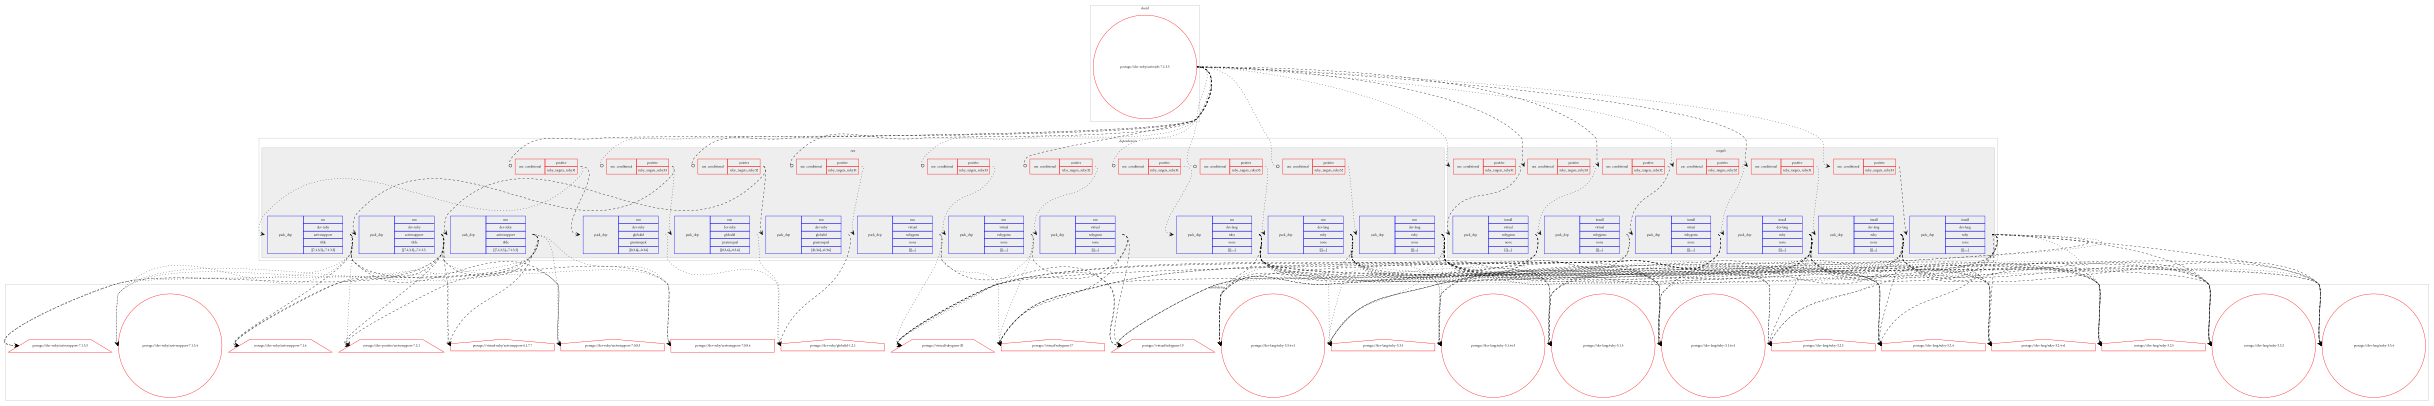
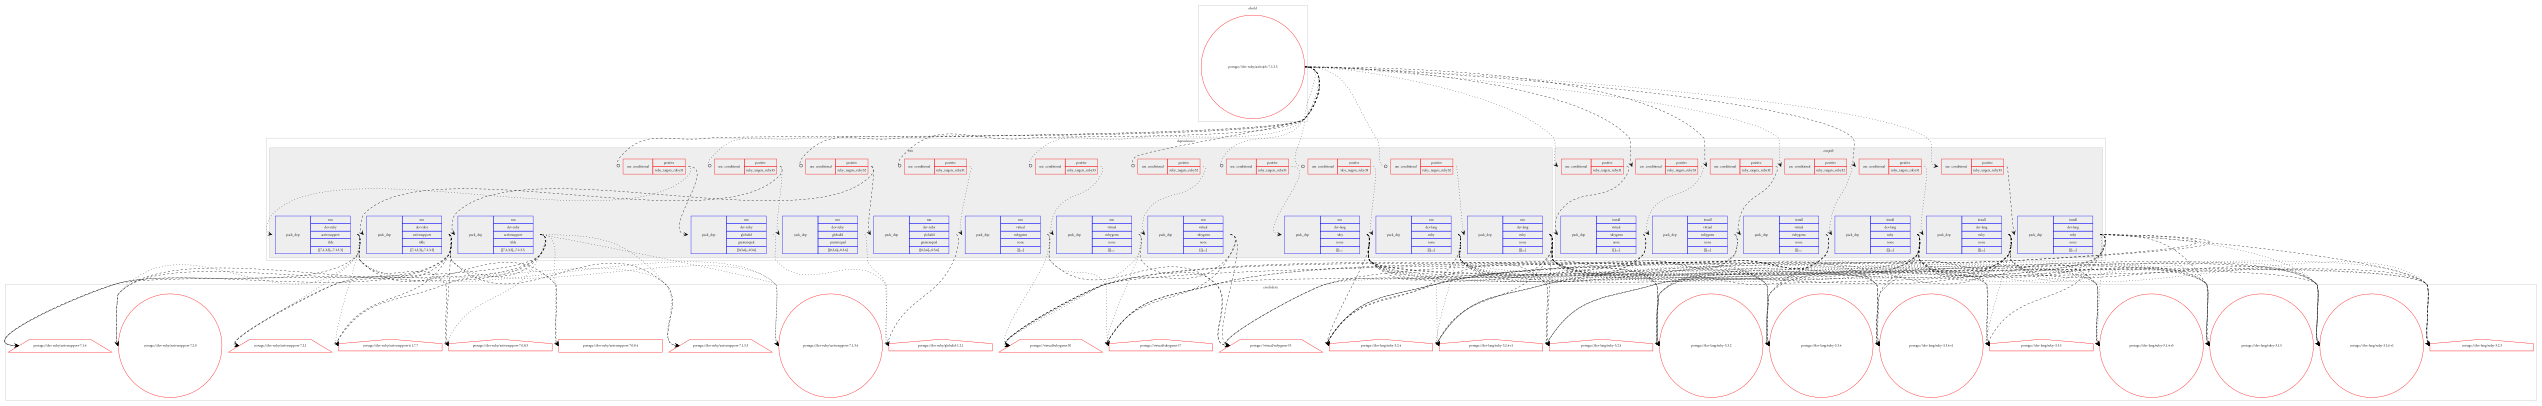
  digraph {
    compound=true
    concentrate=true
    fontname="EB Garamond"
    fontsize=10
    newrank=true
    rankdir=TB
    ranksep=1.5
    node [color=red fontname="EB Garamond" fontsize=10 shape=none]
    edge [arrowhead=vee fontname="EB Garamond" headport=w style=dashed tailport=e weight=100]
    n1 [label="portage://dev-ruby/activejob-7.1.3.3" shape=circle width=4]
    n2 [color=blue label=<<TABLE BORDER="0" CELLBORDER="1" CELLSPACING="0" CELLPADDING="4" WIDTH="220"><TR><TD ROWSPAN="6" CELLPADDING="30">pack_dep</TD></TR><TR><TD WIDTH="110">install</TD></TR><TR><TD>dev-lang</TD></TR><TR><TD>ruby</TD></TR><TR><TD>none</TD></TR><TR><TD>[[],,,,]</TD></TR></TABLE>>]
    n3 [label=<<TABLE BORDER="0" CELLBORDER="1" CELLSPACING="0" CELLPADDING="4"><TR><TD ROWSPAN="3" CELLPADDING="10">use_conditional</TD></TR><TR><TD>positive</TD></TR><TR><TD>ruby_targets_ruby31</TD></TR></TABLE>>]
    n4 [color=blue label=<<TABLE BORDER="0" CELLBORDER="1" CELLSPACING="0" CELLPADDING="4" WIDTH="220"><TR><TD ROWSPAN="6" CELLPADDING="30">pack_dep</TD></TR><TR><TD WIDTH="110">install</TD></TR><TR><TD>virtual</TD></TR><TR><TD>rubygems</TD></TR><TR><TD>none</TD></TR><TR><TD>[[],,,,]</TD></TR></TABLE>>]
    n5 [label=<<TABLE BORDER="0" CELLBORDER="1" CELLSPACING="0" CELLPADDING="4"><TR><TD ROWSPAN="3" CELLPADDING="10">use_conditional</TD></TR><TR><TD>positive</TD></TR><TR><TD>ruby_targets_ruby31</TD></TR></TABLE>>]
    n6 [color=blue label=<<TABLE BORDER="0" CELLBORDER="1" CELLSPACING="0" CELLPADDING="4" WIDTH="220"><TR><TD ROWSPAN="6" CELLPADDING="30">pack_dep</TD></TR><TR><TD WIDTH="110">install</TD></TR><TR><TD>dev-lang</TD></TR><TR><TD>ruby</TD></TR><TR><TD>none</TD></TR><TR><TD>[[],,,,]</TD></TR></TABLE>>]
    n7 [label=<<TABLE BORDER="0" CELLBORDER="1" CELLSPACING="0" CELLPADDING="4"><TR><TD ROWSPAN="3" CELLPADDING="10">use_conditional</TD></TR><TR><TD>positive</TD></TR><TR><TD>ruby_targets_ruby32</TD></TR></TABLE>>]
    n8 [color=blue label=<<TABLE BORDER="0" CELLBORDER="1" CELLSPACING="0" CELLPADDING="4" WIDTH="220"><TR><TD ROWSPAN="6" CELLPADDING="30">pack_dep</TD></TR><TR><TD WIDTH="110">install</TD></TR><TR><TD>virtual</TD></TR><TR><TD>rubygems</TD></TR><TR><TD>none</TD></TR><TR><TD>[[],,,,]</TD></TR></TABLE>>]
    n9 [label=<<TABLE BORDER="0" CELLBORDER="1" CELLSPACING="0" CELLPADDING="4"><TR><TD ROWSPAN="3" CELLPADDING="10">use_conditional</TD></TR><TR><TD>positive</TD></TR><TR><TD>ruby_targets_ruby32</TD></TR></TABLE>>]
    n10 [color=blue label=<<TABLE BORDER="0" CELLBORDER="1" CELLSPACING="0" CELLPADDING="4" WIDTH="220"><TR><TD ROWSPAN="6" CELLPADDING="30">pack_dep</TD></TR><TR><TD WIDTH="110">install</TD></TR><TR><TD>dev-lang</TD></TR><TR><TD>ruby</TD></TR><TR><TD>none</TD></TR><TR><TD>[[],,,,]</TD></TR></TABLE>>]
    n11 [label=<<TABLE BORDER="0" CELLBORDER="1" CELLSPACING="0" CELLPADDING="4"><TR><TD ROWSPAN="3" CELLPADDING="10">use_conditional</TD></TR><TR><TD>positive</TD></TR><TR><TD>ruby_targets_ruby33</TD></TR></TABLE>>]
    n12 [color=blue label=<<TABLE BORDER="0" CELLBORDER="1" CELLSPACING="0" CELLPADDING="4" WIDTH="220"><TR><TD ROWSPAN="6" CELLPADDING="30">pack_dep</TD></TR><TR><TD WIDTH="110">install</TD></TR><TR><TD>virtual</TD></TR><TR><TD>rubygems</TD></TR><TR><TD>none</TD></TR><TR><TD>[[],,,,]</TD></TR></TABLE>>]
    n13 [label=<<TABLE BORDER="0" CELLBORDER="1" CELLSPACING="0" CELLPADDING="4"><TR><TD ROWSPAN="3" CELLPADDING="10">use_conditional</TD></TR><TR><TD>positive</TD></TR><TR><TD>ruby_targets_ruby33</TD></TR></TABLE>>]
    n14 [color=blue label=<<TABLE BORDER="0" CELLBORDER="1" CELLSPACING="0" CELLPADDING="4" WIDTH="220"><TR><TD ROWSPAN="6" CELLPADDING="30">pack_dep</TD></TR><TR><TD WIDTH="110">run</TD></TR><TR><TD>dev-lang</TD></TR><TR><TD>ruby</TD></TR><TR><TD>none</TD></TR><TR><TD>[[],,,,]</TD></TR></TABLE>>]
    n15 [label=<<TABLE BORDER="0" CELLBORDER="1" CELLSPACING="0" CELLPADDING="4"><TR><TD ROWSPAN="3" CELLPADDING="10">use_conditional</TD></TR><TR><TD>positive</TD></TR><TR><TD>ruby_targets_ruby31</TD></TR></TABLE>>]
    n16 [color=blue label=<<TABLE BORDER="0" CELLBORDER="1" CELLSPACING="0" CELLPADDING="4" WIDTH="220"><TR><TD ROWSPAN="6" CELLPADDING="30">pack_dep</TD></TR><TR><TD WIDTH="110">run</TD></TR><TR><TD>dev-ruby</TD></TR><TR><TD>activesupport</TD></TR><TR><TD>tilde</TD></TR><TR><TD>[[7,1,3,3],,,7.1.3.3]</TD></TR></TABLE>>]
    n17 [color=blue label=<<TABLE BORDER="0" CELLBORDER="1" CELLSPACING="0" CELLPADDING="4" WIDTH="220"><TR><TD ROWSPAN="6" CELLPADDING="30">pack_dep</TD></TR><TR><TD WIDTH="110">run</TD></TR><TR><TD>dev-ruby</TD></TR><TR><TD>globalid</TD></TR><TR><TD>greaterequal</TD></TR><TR><TD>[[0,3,6],,,0.3.6]</TD></TR></TABLE>>]
    n18 [label=<<TABLE BORDER="0" CELLBORDER="1" CELLSPACING="0" CELLPADDING="4"><TR><TD ROWSPAN="3" CELLPADDING="10">use_conditional</TD></TR><TR><TD>positive</TD></TR><TR><TD>ruby_targets_ruby31</TD></TR></TABLE>>]
    n19 [color=blue label=<<TABLE BORDER="0" CELLBORDER="1" CELLSPACING="0" CELLPADDING="4" WIDTH="220"><TR><TD ROWSPAN="6" CELLPADDING="30">pack_dep</TD></TR><TR><TD WIDTH="110">run</TD></TR><TR><TD>virtual</TD></TR><TR><TD>rubygems</TD></TR><TR><TD>none</TD></TR><TR><TD>[[],,,,]</TD></TR></TABLE>>]
    n20 [label=<<TABLE BORDER="0" CELLBORDER="1" CELLSPACING="0" CELLPADDING="4"><TR><TD ROWSPAN="3" CELLPADDING="10">use_conditional</TD></TR><TR><TD>positive</TD></TR><TR><TD>ruby_targets_ruby31</TD></TR></TABLE>>]
    n21 [color=blue label=<<TABLE BORDER="0" CELLBORDER="1" CELLSPACING="0" CELLPADDING="4" WIDTH="220"><TR><TD ROWSPAN="6" CELLPADDING="30">pack_dep</TD></TR><TR><TD WIDTH="110">run</TD></TR><TR><TD>dev-lang</TD></TR><TR><TD>ruby</TD></TR><TR><TD>none</TD></TR><TR><TD>[[],,,,]</TD></TR></TABLE>>]
    n22 [label=<<TABLE BORDER="0" CELLBORDER="1" CELLSPACING="0" CELLPADDING="4"><TR><TD ROWSPAN="3" CELLPADDING="10">use_conditional</TD></TR><TR><TD>positive</TD></TR><TR><TD>ruby_targets_ruby32</TD></TR></TABLE>>]
    n23 [color=blue label=<<TABLE BORDER="0" CELLBORDER="1" CELLSPACING="0" CELLPADDING="4" WIDTH="220"><TR><TD ROWSPAN="6" CELLPADDING="30">pack_dep</TD></TR><TR><TD WIDTH="110">run</TD></TR><TR><TD>dev-ruby</TD></TR><TR><TD>activesupport</TD></TR><TR><TD>tilde</TD></TR><TR><TD>[[7,1,3,3],,,7.1.3.3]</TD></TR></TABLE>>]
    n24 [color=blue label=<<TABLE BORDER="0" CELLBORDER="1" CELLSPACING="0" CELLPADDING="4" WIDTH="220"><TR><TD ROWSPAN="6" CELLPADDING="30">pack_dep</TD></TR><TR><TD WIDTH="110">run</TD></TR><TR><TD>dev-ruby</TD></TR><TR><TD>globalid</TD></TR><TR><TD>greaterequal</TD></TR><TR><TD>[[0,3,6],,,0.3.6]</TD></TR></TABLE>>]
    n25 [label=<<TABLE BORDER="0" CELLBORDER="1" CELLSPACING="0" CELLPADDING="4"><TR><TD ROWSPAN="3" CELLPADDING="10">use_conditional</TD></TR><TR><TD>positive</TD></TR><TR><TD>ruby_targets_ruby32</TD></TR></TABLE>>]
    n26 [color=blue label=<<TABLE BORDER="0" CELLBORDER="1" CELLSPACING="0" CELLPADDING="4" WIDTH="220"><TR><TD ROWSPAN="6" CELLPADDING="30">pack_dep</TD></TR><TR><TD WIDTH="110">run</TD></TR><TR><TD>virtual</TD></TR><TR><TD>rubygems</TD></TR><TR><TD>none</TD></TR><TR><TD>[[],,,,]</TD></TR></TABLE>>]
    n27 [label=<<TABLE BORDER="0" CELLBORDER="1" CELLSPACING="0" CELLPADDING="4"><TR><TD ROWSPAN="3" CELLPADDING="10">use_conditional</TD></TR><TR><TD>positive</TD></TR><TR><TD>ruby_targets_ruby32</TD></TR></TABLE>>]
    n28 [color=blue label=<<TABLE BORDER="0" CELLBORDER="1" CELLSPACING="0" CELLPADDING="4" WIDTH="220"><TR><TD ROWSPAN="6" CELLPADDING="30">pack_dep</TD></TR><TR><TD WIDTH="110">run</TD></TR><TR><TD>dev-lang</TD></TR><TR><TD>ruby</TD></TR><TR><TD>none</TD></TR><TR><TD>[[],,,,]</TD></TR></TABLE>>]
    n29 [label=<<TABLE BORDER="0" CELLBORDER="1" CELLSPACING="0" CELLPADDING="4"><TR><TD ROWSPAN="3" CELLPADDING="10">use_conditional</TD></TR><TR><TD>positive</TD></TR><TR><TD>ruby_targets_ruby33</TD></TR></TABLE>>]
    n30 [color=blue label=<<TABLE BORDER="0" CELLBORDER="1" CELLSPACING="0" CELLPADDING="4" WIDTH="220"><TR><TD ROWSPAN="6" CELLPADDING="30">pack_dep</TD></TR><TR><TD WIDTH="110">run</TD></TR><TR><TD>dev-ruby</TD></TR><TR><TD>activesupport</TD></TR><TR><TD>tilde</TD></TR><TR><TD>[[7,1,3,3],,,7.1.3.3]</TD></TR></TABLE>>]
    n31 [color=blue label=<<TABLE BORDER="0" CELLBORDER="1" CELLSPACING="0" CELLPADDING="4" WIDTH="220"><TR><TD ROWSPAN="6" CELLPADDING="30">pack_dep</TD></TR><TR><TD WIDTH="110">run</TD></TR><TR><TD>dev-ruby</TD></TR><TR><TD>globalid</TD></TR><TR><TD>greaterequal</TD></TR><TR><TD>[[0,3,6],,,0.3.6]</TD></TR></TABLE>>]
    n32 [label=<<TABLE BORDER="0" CELLBORDER="1" CELLSPACING="0" CELLPADDING="4"><TR><TD ROWSPAN="3" CELLPADDING="10">use_conditional</TD></TR><TR><TD>positive</TD></TR><TR><TD>ruby_targets_ruby33</TD></TR></TABLE>>]
    n33 [color=blue label=<<TABLE BORDER="0" CELLBORDER="1" CELLSPACING="0" CELLPADDING="4" WIDTH="220"><TR><TD ROWSPAN="6" CELLPADDING="30">pack_dep</TD></TR><TR><TD WIDTH="110">run</TD></TR><TR><TD>virtual</TD></TR><TR><TD>rubygems</TD></TR><TR><TD>none</TD></TR><TR><TD>[[],,,,]</TD></TR></TABLE>>]
    n34 [label=<<TABLE BORDER="0" CELLBORDER="1" CELLSPACING="0" CELLPADDING="4"><TR><TD ROWSPAN="3" CELLPADDING="10">use_conditional</TD></TR><TR><TD>positive</TD></TR><TR><TD>ruby_targets_ruby33</TD></TR></TABLE>>]
    n35 [label="portage://virtual/rubygems-20" shape=trapezium width=4]
    n36 [label="portage://virtual/rubygems-19" shape=trapezium width=4]
    n37 [label="portage://virtual/rubygems-17" shape=house width=4]
    n38 [label="portage://dev-lang/ruby-3.3.5" shape=house width=4]
    n39 [label="portage://dev-lang/ruby-3.3.4-r1" shape=circle width=4]
    n40 [label="portage://dev-lang/ruby-3.3.4" shape=circle width=4]
    n41 [label="portage://dev-lang/ruby-3.3.2" shape=circle width=4]
    n42 [label="portage://dev-lang/ruby-3.2.5" shape=house width=4]
    n43 [label="portage://dev-lang/ruby-3.2.4-r1" shape=house width=4]
    n44 [label="portage://dev-lang/ruby-3.2.4" shape=house width=4]
    n45 [label="portage://dev-lang/ruby-3.2.3" shape=house width=4]
    n46 [label="portage://dev-lang/ruby-3.1.6-r1" shape=circle width=4]
    n47 [label="portage://dev-lang/ruby-3.1.5" shape=circle width=4]
    n48 [label="portage://dev-lang/ruby-3.1.4-r3" shape=circle width=4]
-   n49 [label="portage://dev-positive/activesupport-7.2.1" shape=trapezium width=4]
+   n49 [label="portage://dev-ruby/activesupport-7.2.1" shape=trapezium width=4]
+   n50 [label="portage://dev-ruby/activesupport-7.2.0" shape=circle width=4]
    n51 [label="portage://dev-ruby/activesupport-7.1.4" shape=trapezium width=4]
    n52 [label="portage://dev-ruby/activesupport-7.1.3.4" shape=circle width=4]
    n53 [label="portage://dev-ruby/activesupport-7.1.3.3" shape=trapezium width=4]
    n54 [label="portage://dev-ruby/activesupport-7.0.8.4" shape=box width=4]
    n55 [label="portage://dev-ruby/activesupport-7.0.8.3" shape=house width=4]
-   n56 [label="portage://virtual-ruby/activesupport-6.1.7.7" shape=house width=4]
+   n56 [label="portage://dev-ruby/activesupport-6.1.7.7" shape=house width=4]
    n57 [label="portage://dev-ruby/globalid-1.2.1" shape=house width=4]
    subgraph cluster_1 {
      color=gray
      label=<<i>ebuild</i>>
      n1
    }
    subgraph cluster_2 {
      color=gray
      label=<<i>dependencies</i>>
      subgraph cluster_3 {
        color=gray
        fillcolor="#eeeeee"
        label=<<i>compile</i>>
        style=filled
        subgraph sub_4 {
          color=gray
          fillcolor="#eeeeee"
          label=<<i>compile</i>>
          style=filled
          n3
          subgraph sub_5 {
            color=gray
            fillcolor="#eeeeee"
            label=<<i>compile</i>>
            style=filled
            n2
          }
        }
        subgraph sub_6 {
          color=gray
          fillcolor="#eeeeee"
          label=<<i>compile</i>>
          style=filled
          n5
          subgraph sub_7 {
            color=gray
            fillcolor="#eeeeee"
            label=<<i>compile</i>>
            style=filled
            n4
          }
        }
        subgraph sub_8 {
          color=gray
          fillcolor="#eeeeee"
          label=<<i>compile</i>>
          style=filled
          n7
          subgraph sub_9 {
            color=gray
            fillcolor="#eeeeee"
            label=<<i>compile</i>>
            style=filled
            n6
          }
        }
        subgraph sub_10 {
          color=gray
          fillcolor="#eeeeee"
          label=<<i>compile</i>>
          style=filled
          n9
          subgraph sub_11 {
            color=gray
            fillcolor="#eeeeee"
            label=<<i>compile</i>>
            style=filled
            n8
          }
        }
        subgraph sub_12 {
          color=gray
          fillcolor="#eeeeee"
          label=<<i>compile</i>>
          style=filled
          n11
          subgraph sub_13 {
            color=gray
            fillcolor="#eeeeee"
            label=<<i>compile</i>>
            style=filled
            n10
          }
        }
        subgraph sub_14 {
          color=gray
          fillcolor="#eeeeee"
          label=<<i>compile</i>>
          style=filled
          n13
          subgraph sub_15 {
            color=gray
            fillcolor="#eeeeee"
            label=<<i>compile</i>>
            style=filled
            n12
          }
        }
      }
      subgraph cluster_16 {
        color=gray
        fillcolor="#eeeeee"
        label=<<i>compile and run</i>>
        style=filled
      }
      subgraph cluster_17 {
        color=gray
        fillcolor="#eeeeee"
        label=<<i>run</i>>
        style=filled
        subgraph sub_18 {
          color=gray
          fillcolor="#eeeeee"
          label=<<i>run</i>>
          style=filled
          n15
          subgraph sub_19 {
            color=gray
            fillcolor="#eeeeee"
            label=<<i>run</i>>
            style=filled
            n14
          }
        }
        subgraph sub_20 {
          color=gray
          fillcolor="#eeeeee"
          label=<<i>run</i>>
          style=filled
          n18
          subgraph sub_21 {
            color=gray
            fillcolor="#eeeeee"
            label=<<i>run</i>>
            style=filled
            n16
          }
          subgraph sub_22 {
            color=gray
            fillcolor="#eeeeee"
            label=<<i>run</i>>
            style=filled
            n17
          }
        }
        subgraph sub_23 {
          color=gray
          fillcolor="#eeeeee"
          label=<<i>run</i>>
          style=filled
          n20
          subgraph sub_24 {
            color=gray
            fillcolor="#eeeeee"
            label=<<i>run</i>>
            style=filled
            n19
          }
        }
        subgraph sub_25 {
          color=gray
          fillcolor="#eeeeee"
          label=<<i>run</i>>
          style=filled
          n22
          subgraph sub_26 {
            color=gray
            fillcolor="#eeeeee"
            label=<<i>run</i>>
            style=filled
            n21
          }
        }
        subgraph sub_27 {
          color=gray
          fillcolor="#eeeeee"
          label=<<i>run</i>>
          style=filled
          n25
          subgraph sub_28 {
            color=gray
            fillcolor="#eeeeee"
            label=<<i>run</i>>
            style=filled
            n23
          }
          subgraph sub_29 {
            color=gray
            fillcolor="#eeeeee"
            label=<<i>run</i>>
            style=filled
            n24
          }
        }
        subgraph sub_30 {
          color=gray
          fillcolor="#eeeeee"
          label=<<i>run</i>>
          style=filled
          n27
          subgraph sub_31 {
            color=gray
            fillcolor="#eeeeee"
            label=<<i>run</i>>
            style=filled
            n26
          }
        }
        subgraph sub_32 {
          color=gray
          fillcolor="#eeeeee"
          label=<<i>run</i>>
          style=filled
          n29
          subgraph sub_33 {
            color=gray
            fillcolor="#eeeeee"
            label=<<i>run</i>>
            style=filled
            n28
          }
        }
        subgraph sub_34 {
          color=gray
          fillcolor="#eeeeee"
          label=<<i>run</i>>
          style=filled
          n32
          subgraph sub_35 {
            color=gray
            fillcolor="#eeeeee"
            label=<<i>run</i>>
            style=filled
            n30
          }
          subgraph sub_36 {
            color=gray
            fillcolor="#eeeeee"
            label=<<i>run</i>>
            style=filled
            n31
          }
        }
        subgraph sub_37 {
          color=gray
          fillcolor="#eeeeee"
          label=<<i>run</i>>
          style=filled
          n34
          subgraph sub_38 {
            color=gray
            fillcolor="#eeeeee"
            label=<<i>run</i>>
            style=filled
            n33
          }
        }
      }
    }
    subgraph cluster_39 {
      color=gray
      label=<<i>candidates</i>>
      rank=same
      subgraph sub_40 {
        color=black
        label=<<i>candidates</i>>
        nodesep=1
        rank=same
        n38
        n39
        n40
        n41
        n42
        n43
        n44
        n45
        n46
        n47
        n48
      }
      subgraph sub_41 {
        color=black
        label=<<i>candidates</i>>
        nodesep=1
        rank=same
        n35
        n36
        n37
      }
      subgraph sub_42 {
        color=black
        label=<<i>candidates</i>>
        nodesep=1
        rank=same
        n38
        n39
        n40
        n41
        n42
        n43
        n44
        n45
        n46
        n47
        n48
      }
      subgraph sub_43 {
        color=black
        label=<<i>candidates</i>>
        nodesep=1
        rank=same
        n35
        n36
        n37
      }
      subgraph sub_44 {
        color=black
        label=<<i>candidates</i>>
        nodesep=1
        rank=same
        n38
        n39
        n40
        n41
        n42
        n43
        n44
        n45
        n46
        n47
        n48
      }
      subgraph sub_45 {
        color=black
        label=<<i>candidates</i>>
        nodesep=1
        rank=same
        n35
        n36
        n37
      }
      subgraph sub_46 {
        color=black
        label=<<i>candidates</i>>
        nodesep=1
        rank=same
        n38
        n39
        n40
        n41
        n42
        n43
        n44
        n45
        n46
        n47
        n48
      }
      subgraph sub_47 {
        color=black
        label=<<i>candidates</i>>
        nodesep=1
        rank=same
        n49
+       n50
        n51
        n52
        n53
        n54
        n55
        n56
      }
      subgraph sub_48 {
        color=black
        label=<<i>candidates</i>>
        nodesep=1
        rank=same
        n57
      }
      subgraph sub_49 {
        color=black
        label=<<i>candidates</i>>
        nodesep=1
        rank=same
        n35
        n36
        n37
      }
      subgraph sub_50 {
        color=black
        label=<<i>candidates</i>>
        nodesep=1
        rank=same
        n38
        n39
        n40
        n41
        n42
        n43
        n44
        n45
        n46
        n47
        n48
      }
      subgraph sub_51 {
        color=black
        label=<<i>candidates</i>>
        nodesep=1
        rank=same
        n57
      }
      subgraph sub_52 {
        color=black
        label=<<i>candidates</i>>
        nodesep=1
        rank=same
        n38
        n39
        n40
        n41
        n42
        n43
        n44
        n45
        n46
        n47
        n48
      }
      subgraph sub_53 {
        color=black
        label=<<i>candidates</i>>
        nodesep=1
        rank=same
        n49
+       n50
        n51
        n52
        n53
        n54
        n55
        n56
      }
      subgraph sub_54 {
        color=black
        label=<<i>candidates</i>>
        nodesep=1
        rank=same
        n35
        n36
        n37
      }
      subgraph sub_55 {
        color=black
        label=<<i>candidates</i>>
        nodesep=1
        rank=same
        n49
+       n50
        n51
        n52
        n53
        n54
        n55
        n56
      }
      subgraph sub_56 {
        color=black
        label=<<i>candidates</i>>
        nodesep=1
        rank=same
        n57
      }
      subgraph sub_57 {
        color=black
        label=<<i>candidates</i>>
        nodesep=1
        rank=same
        n35
        n36
        n37
      }
    }
    n1 -> n3 [weight=20]
    n1 -> n5 [style=dotted weight=20]
    n1 -> n7 [style=dotted weight=20]
    n1 -> n9 [weight=20]
    n1 -> n11 [style=dotted weight=20]
    n1 -> n13 [weight=20]
    n1 -> n15 [arrowhead=odot style=dotted weight=20]
    n1 -> n18 [arrowhead=odot weight=20]
    n1 -> n20 [arrowhead=odot weight=20]
    n1 -> n22 [arrowhead=odot style=dotted weight=20]
    n1 -> n25 [arrowhead=odot weight=20]
    n1 -> n27 [arrowhead=odot weight=20]
    n1 -> n29 [arrowhead=odot style=dotted weight=20]
    n1 -> n32 [arrowhead=odot style=dotted weight=20]
    n1 -> n34 [arrowhead=odot style=dotted weight=20]
    n2 -> n38 [style=dotted]
    n2 -> n39 [style=dotted]
    n2 -> n40
    n2 -> n41
    n2 -> n42
    n2 -> n43 [style=dotted]
    n2 -> n44
    n2 -> n45 [style=dotted]
    n2 -> n46
    n2 -> n47 [style=dotted]
    n2 -> n48 [style=dotted]
    n3 -> n2 [style=dotted weight=20]
    n4 -> n35
    n4 -> n36
    n4 -> n37
    n5 -> n4 [weight=20]
    n6 -> n38
    n6 -> n39
    n6 -> n40 [style=dotted]
    n6 -> n41
    n6 -> n42
    n6 -> n43
    n6 -> n44 [style=dotted]
    n6 -> n45
    n6 -> n46 [style=dotted]
    n6 -> n47
    n6 -> n48
    n7 -> n6 [style=dotted weight=20]
    n8 -> n35
    n8 -> n36
    n8 -> n37
    n9 -> n8 [weight=20]
    n10 -> n38
    n10 -> n39 [style=dotted]
    n10 -> n40
    n10 -> n41
    n10 -> n42 [style=dotted]
    n10 -> n43
    n10 -> n44
    n10 -> n45
    n10 -> n46 [style=dotted]
    n10 -> n47
    n10 -> n48 [style=dotted]
    n11 -> n10 [weight=20]
    n12 -> n35
    n12 -> n36 [style=dotted]
    n12 -> n37 [style=dotted]
    n13 -> n12 [style=dotted weight=20]
    n14 -> n38 [style=dotted]
    n14 -> n39
    n14 -> n40
    n14 -> n41
    n14 -> n42
    n14 -> n43 [style=dotted]
    n14 -> n44
    n14 -> n45
    n14 -> n46
    n14 -> n47 [style=dotted]
    n14 -> n48 [style=dotted]
    n15 -> n14 [style=dotted weight=20]
    n16 -> n49 [style=dotted]
+   n16 -> n50 [style=dotted]
    n16 -> n51
    n16 -> n52 [style=dotted]
    n16 -> n53 [style=dotted]
    n16 -> n54
    n16 -> n55
    n16 -> n56 [style=dotted]
    n17 -> n57 [style=dotted]
    n18 -> n16 [style=dotted weight=20]
    n18 -> n17 [weight=20]
    n19 -> n35 [style=dotted]
    n19 -> n36
    n19 -> n37 [style=dotted]
    n20 -> n19 [style=dotted weight=20]
    n21 -> n38 [style=dotted]
    n21 -> n39 [style=dotted]
    n21 -> n40
    n21 -> n41
    n21 -> n42
    n21 -> n43
    n21 -> n44
    n21 -> n45 [style=dotted]
    n21 -> n46
    n21 -> n47
    n21 -> n48 [style=dotted]
    n22 -> n21 [style=dotted weight=20]
    n23 -> n49
+   n23 -> n50
    n23 -> n51
    n23 -> n52 [style=dotted]
    n23 -> n53 [style=dotted]
    n23 -> n54 [style=dotted]
    n23 -> n55 [style=dotted]
    n23 -> n56
    n24 -> n57
    n25 -> n23 [weight=20]
    n25 -> n24 [weight=20]
    n26 -> n35
    n26 -> n36
    n26 -> n37
    n27 -> n26 [style=dotted weight=20]
    n28 -> n38 [style=dotted]
    n28 -> n39
    n28 -> n40 [style=dotted]
    n28 -> n41 [style=dotted]
    n28 -> n42 [style=dotted]
    n28 -> n43 [style=dotted]
    n28 -> n44
    n28 -> n45 [style=dotted]
    n28 -> n46
    n28 -> n47 [style=dotted]
    n28 -> n48 [style=dotted]
    n29 -> n28 [style=dotted weight=20]
    n30 -> n49
+   n30 -> n50
    n30 -> n51
    n30 -> n52 [style=dotted]
    n30 -> n53
    n30 -> n54 [style=dotted]
    n30 -> n55
    n30 -> n56
    n31 -> n57 [style=dotted]
    n32 -> n30 [weight=20]
    n32 -> n31 [style=dotted weight=20]
    n33 -> n35 [style=dotted]
    n33 -> n36
    n33 -> n37 [style=dotted]
    n34 -> n33 [style=dotted weight=20]
  }
